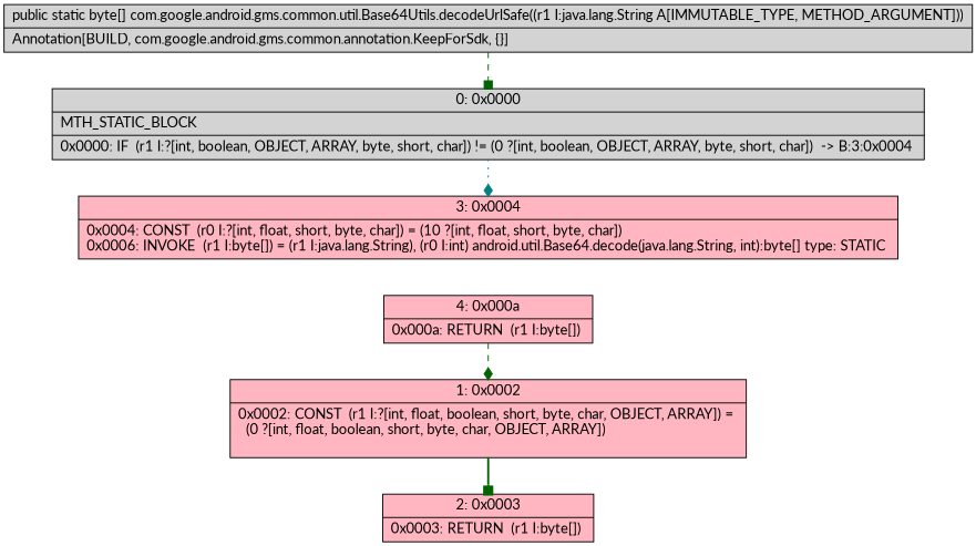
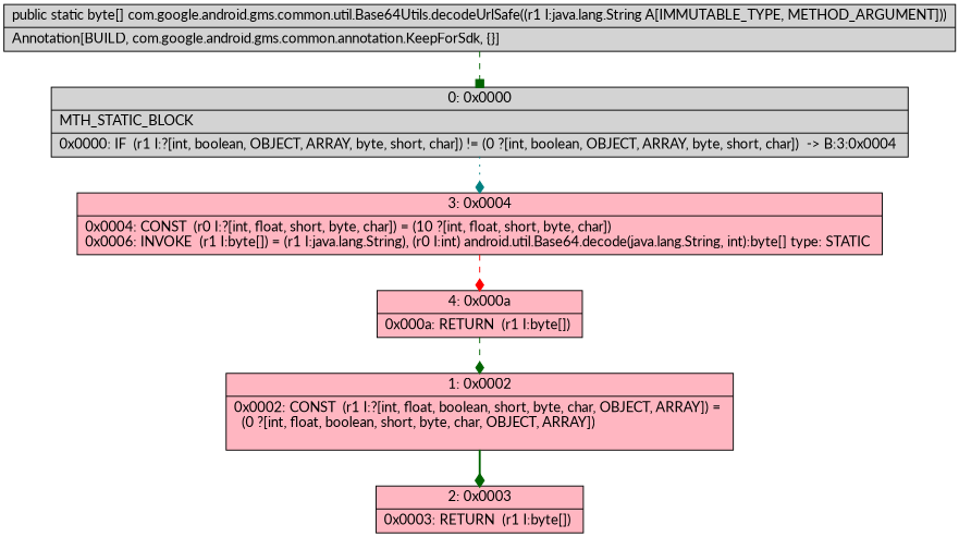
  digraph {
    fontname=Lato
    node [fillcolor=lightpink fontname=Lato shape=record style=filled]
    edge [arrowhead=diamond color=darkgreen fontname=Lato style=dashed]
    n1 [fillcolor=lightgrey label="{0\:\ 0x0000|MTH_STATIC_BLOCK\l|0x0000: IF  (r1 I:?[int, boolean, OBJECT, ARRAY, byte, short, char]) != (0 ?[int, boolean, OBJECT, ARRAY, byte, short, char])  \-\> B:3:0x0004 \l}"]
    n2 [label="{3\:\ 0x0004|0x0004: CONST  (r0 I:?[int, float, short, byte, char]) = (10 ?[int, float, short, byte, char]) \l0x0006: INVOKE  (r1 I:byte[]) = (r1 I:java.lang.String), (r0 I:int) android.util.Base64.decode(java.lang.String, int):byte[] type: STATIC \l}"]
    n3 [label="{1\:\ 0x0002|0x0002: CONST  (r1 I:?[int, float, boolean, short, byte, char, OBJECT, ARRAY]) = \l  (0 ?[int, float, boolean, short, byte, char, OBJECT, ARRAY])\l \l}"]
    n4 [label="{2\:\ 0x0003|0x0003: RETURN  (r1 I:byte[]) \l}"]
    n5 [label="{4\:\ 0x000a|0x000a: RETURN  (r1 I:byte[]) \l}"]
    n6 [fillcolor=lightgrey label="{public static byte[] com.google.android.gms.common.util.Base64Utils.decodeUrlSafe((r1 I:java.lang.String A[IMMUTABLE_TYPE, METHOD_ARGUMENT]))  | Annotation[BUILD, com.google.android.gms.common.annotation.KeepForSdk, \{\}]\l}"]
    n1 -> n2 [color=teal style=dotted]
-   n3 -> n4 [arrowhead=box style=bold]
+   n2 -> n5 [color=red]
+   n3 -> n4 [style=bold]
    n5 -> n3
    n6 -> n1 [arrowhead=box]
  }
